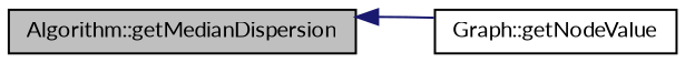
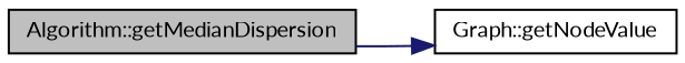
  digraph {
    rankdir=LR
    fontname=Lato
    node [color=black fontname=Lato fontsize=10 shape=record style=filled]
    n1 [fillcolor=grey75 fontcolor=black height=0.2 label="Algorithm::getMedianDispersion" width=0.4]
    n2 [fillcolor=white height=0.2 label="Graph::getNodeValue" width=0.4]
-   n2 -> n1 [color=midnightblue fontname=Lato fontsize=10 labelfontname=Helvetica labelfontsize=10 style=solid]
+   n1 -> n2 [color=midnightblue fontname=Lato fontsize=10 labelfontname=Helvetica labelfontsize=10 style=solid]
  }
